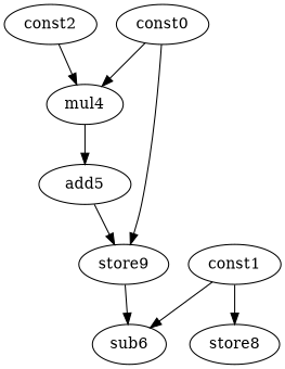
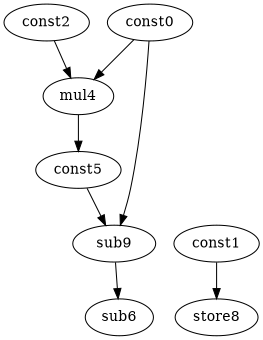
  digraph {
    node [opcode=const]
    edge [operand=1]
    mul4 [opcode=mul]
    const0
-   sub9 [opcode=sub label=store9]
-   add5 [opcode=add]
+   sub9 [opcode=sub]
+   add5 [opcode=add label=const5]
    sub6 [opcode=sub]
    const1
    store8 [opcode=store]
    const2
    mul4 -> add5
    const0 -> mul4 [operand=0]
    const0 -> sub9 [operand=0]
    sub9 -> sub6
    add5 -> sub9
-   const1 -> sub6 [operand=0]
    const1 -> store8
    const2 -> mul4
  }
